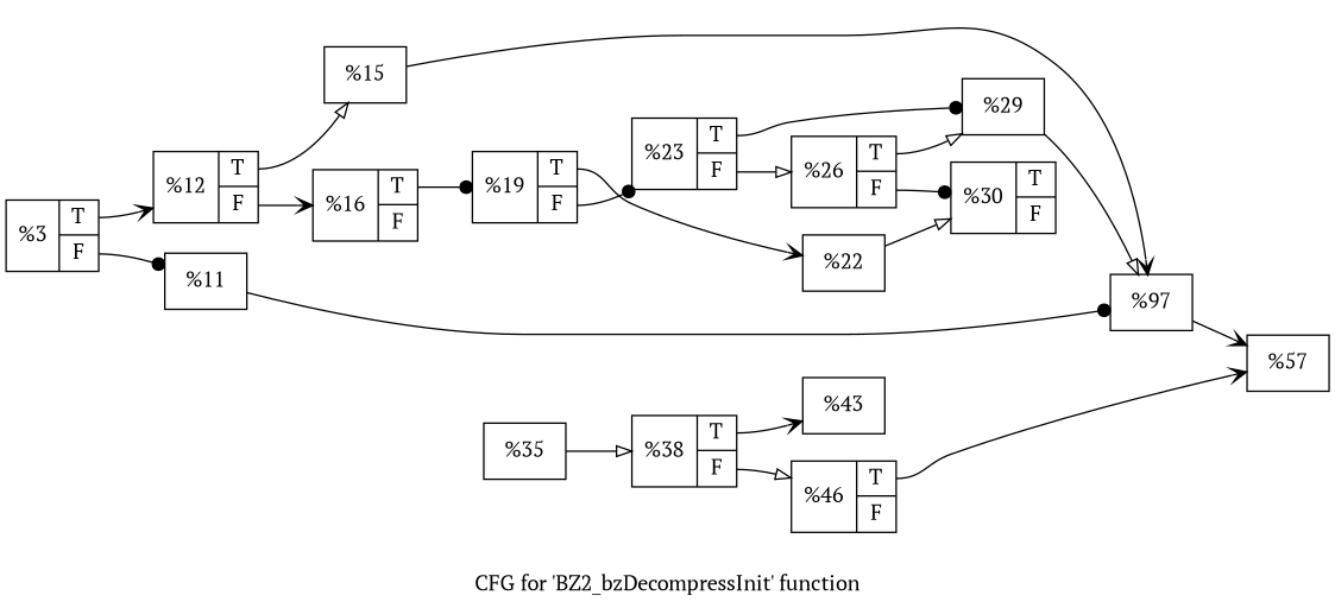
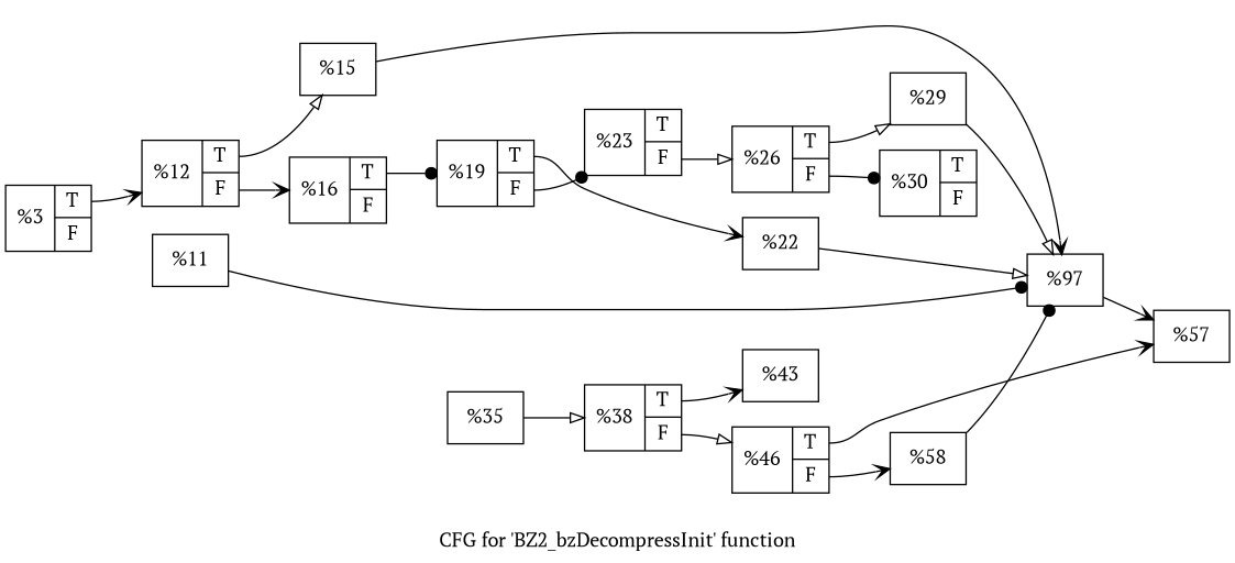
  digraph {
    fontname="PT Serif"
    label="CFG for 'BZ2_bzDecompressInit' function"
    rankdir=LR
    node [fontname="PT Serif" shape=record]
    edge [arrowhead=vee fontname="PT Serif" tailport=s0]
    n1 [label="{%3|{<s0>T|<s1>F}}"]
    n2 [label="{%12|{<s0>T|<s1>F}}"]
    n3 [label="{%11}"]
    n4 [label="{%15}"]
    n5 [label="{%16|{<s0>T|<s1>F}}"]
    n6 [label="{%97}"]
    n7 [label="{%19|{<s0>T|<s1>F}}"]
    n8 [label="{%57}"]
    n9 [label="{%23|{<s0>T|<s1>F}}"]
    n10 [label="{%22}"]
    n11 [label="{%29}"]
    n12 [label="{%26|{<s0>T|<s1>F}}"]
    n13 [label="{%30|{<s0>T|<s1>F}}"]
    n14 [label="{%35}"]
    n15 [label="{%38|{<s0>T|<s1>F}}"]
    n16 [label="{%43}"]
    n17 [label="{%46|{<s0>T|<s1>F}}"]
+   n18 [label="{%58}"]
    n1 -> n2
-   n1 -> n3 [arrowhead=dot tailport=s1]
    n2 -> n4 [arrowhead=onormal]
    n2 -> n5 [tailport=s1]
    n3 -> n6 [arrowhead=dot]
    n4 -> n6
    n5 -> n7 [arrowhead=dot]
    n6 -> n8
    n7 -> n9 [arrowhead=dot tailport=s1]
    n7 -> n10
-   n9 -> n11 [arrowhead=dot]
    n9 -> n12 [arrowhead=onormal tailport=s1]
-   n10 -> n13 [arrowhead=onormal]
+   n10 -> n6 [arrowhead=onormal]
    n11 -> n6 [arrowhead=onormal]
    n12 -> n11 [arrowhead=onormal]
    n12 -> n13 [arrowhead=dot tailport=s1]
    n14 -> n15 [arrowhead=onormal]
    n15 -> n16
    n15 -> n17 [arrowhead=onormal tailport=s1]
    n17 -> n8
+   n17 -> n18 [tailport=s1]
+   n18 -> n6 [arrowhead=dot]
  }
